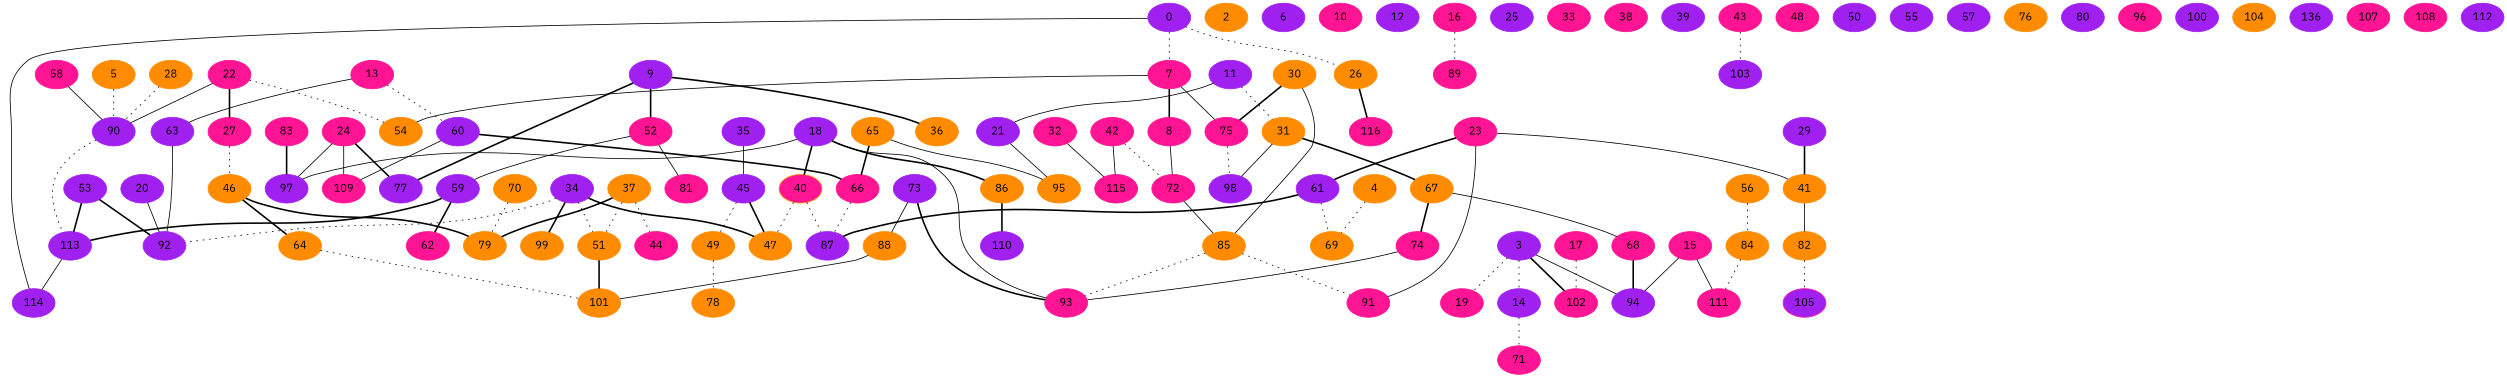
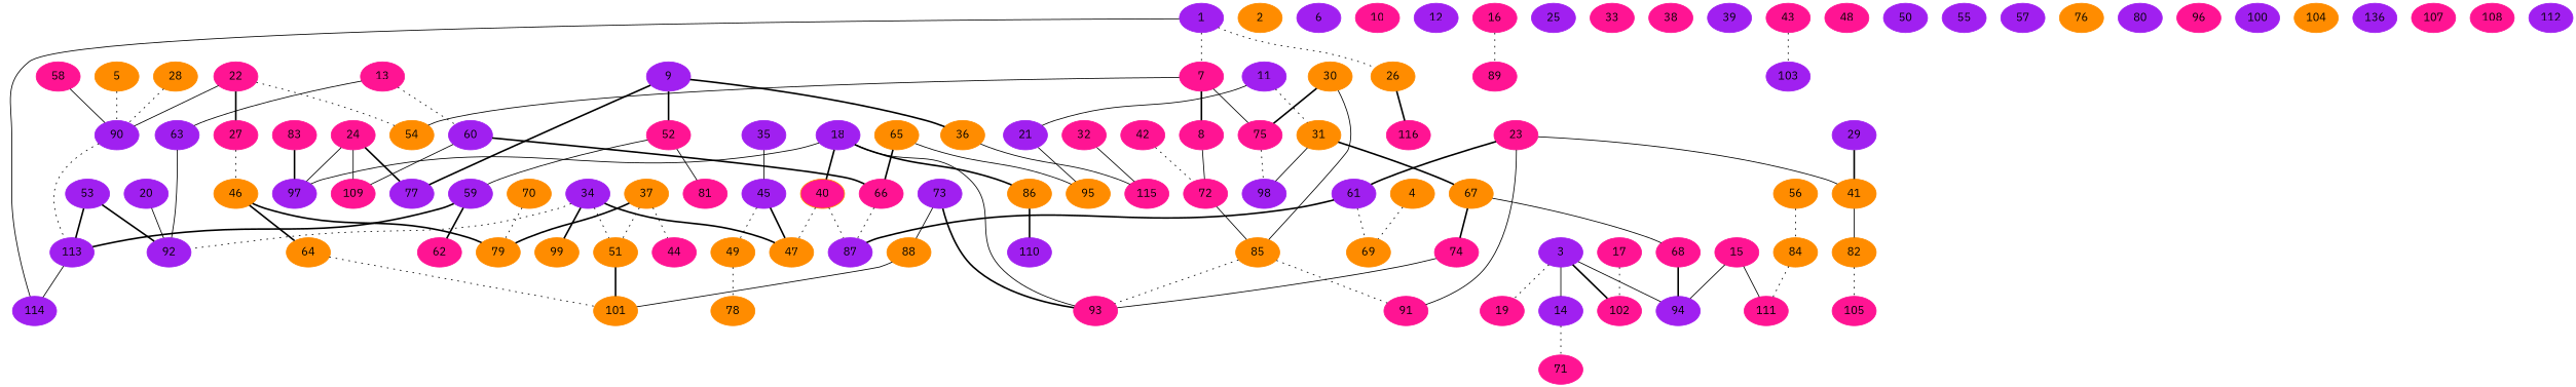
  graph {
    fontname="IBM Plex Sans"
    node [color=deeppink fontname="IBM Plex Sans" style=filled]
    edge [fontname="IBM Plex Sans" style=solid]
-   1 [color=purple label=0]
+   1 [color=purple]
    7
    26 [color=darkorange]
    114 [color=purple]
    8
    54 [color=darkorange]
    75
    116
    2 [color=darkorange]
    3 [color=purple]
    14 [color=purple]
    19
    94 [color=purple]
    102
    71
    4 [color=darkorange]
    69 [color=darkorange]
    5 [color=darkorange]
    90 [color=purple]
    113 [color=purple]
    6 [color=purple]
    72
    98 [color=purple]
    85 [color=darkorange]
    9 [color=purple]
    36 [color=darkorange]
    52
    77 [color=purple]
    115
    59 [color=purple]
    81
    10
    11 [color=purple]
    21 [color=purple]
    31 [color=darkorange]
    95 [color=darkorange]
    67 [color=darkorange]
    12 [color=purple]
    60 [color=purple]
    13
    63 [color=purple]
    109
    66
    92 [color=purple]
    15
    111
    16
    89
    17
    18 [color=purple]
    40 [color=darkorange fillcolor=deeppink]
    86 [color=darkorange]
    93
    97 [color=purple]
    47 [color=darkorange]
    87 [color=purple]
    110 [color=purple]
    20 [color=purple]
    22
    27
    46 [color=darkorange]
    41 [color=darkorange]
    23
    61 [color=purple]
    91
    82 [color=darkorange]
    24
    25 [color=purple]
    79 [color=darkorange]
    64 [color=darkorange]
    28 [color=darkorange]
    29 [color=purple]
    30 [color=darkorange]
    68
    74
    32
    33
    34 [color=purple]
    51 [color=darkorange]
    99 [color=darkorange]
    101 [color=darkorange]
    35 [color=purple]
    45 [color=purple]
    49 [color=darkorange]
    37 [color=darkorange]
    44
    38
    39 [color=purple]
-   105 [fillcolor=purple]
+   105
    42
    103 [color=purple]
    43
    78 [color=darkorange]
    48
    50 [color=purple]
    62
    53 [color=purple]
    55 [color=purple]
    56 [color=darkorange]
    84 [color=darkorange]
    57 [color=purple]
    58
    65 [color=darkorange]
    70 [color=darkorange]
    73 [color=purple]
    88 [color=darkorange]
    76 [color=darkorange]
    80 [color=purple]
    83
    96
    100 [color=purple]
    104 [color=darkorange]
    n113 [color=purple label=136]
    107
    108
    112 [color=purple]
    1 -- 7 [style=dotted]
    1 -- 26 [style=dotted]
    1 -- 114
    7 -- 8 [style=bold]
    7 -- 54
    7 -- 75
    26 -- 116 [style=bold]
    8 -- 72
    75 -- 98 [style=dotted]
-   3 -- 14 [style=dotted]
+   3 -- 14
    3 -- 19 [style=dotted]
    3 -- 94
    3 -- 102 [style=bold]
    14 -- 71 [style=dotted]
    4 -- 69 [style=dotted]
    5 -- 90 [style=dotted]
    90 -- 113 [style=dotted]
    113 -- 114
    72 -- 85
    85 -- 93 [style=dotted]
    85 -- 91 [style=dotted]
    9 -- 36 [style=bold]
    9 -- 52 [style=bold]
    9 -- 77 [style=bold]
-   42 -- 115
+   36 -- 115
    52 -- 59
    52 -- 81
    59 -- 113 [style=bold]
    59 -- 62 [style=bold]
    11 -- 21
    11 -- 31 [style=dotted]
    21 -- 95
    31 -- 98
    31 -- 67 [style=bold]
    67 -- 68
    67 -- 74 [style=bold]
    60 -- 109
    60 -- 66 [style=bold]
    13 -- 60 [style=dotted]
    13 -- 63
    63 -- 92
    66 -- 87 [style=dotted]
    15 -- 94
    15 -- 111
    16 -- 89 [style=dotted]
    17 -- 102 [style=dotted]
    18 -- 40 [style=bold]
    18 -- 86 [style=bold]
    18 -- 93
    18 -- 97
    40 -- 47 [style=dotted]
    40 -- 87 [style=dotted]
    86 -- 110 [style=bold]
    20 -- 92
    22 -- 54 [style=dotted]
    22 -- 90
    22 -- 27 [style=bold]
    27 -- 46 [style=dotted]
    46 -- 79 [style=bold]
    46 -- 64 [style=bold]
    41 -- 82
    23 -- 41
    23 -- 61 [style=bold]
    23 -- 91
    61 -- 69 [style=dotted]
    61 -- 87 [style=bold]
    82 -- 105 [style=dotted]
    24 -- 77 [style=bold]
    24 -- 109
    24 -- 97
    64 -- 101 [style=dotted]
    28 -- 90 [style=dotted]
    29 -- 41 [style=bold]
    30 -- 75 [style=bold]
    30 -- 85
    68 -- 94 [style=bold]
    74 -- 93
    32 -- 115
    34 -- 92 [style=dotted]
    34 -- 47 [style=bold]
    34 -- 51 [style=dotted]
    34 -- 99 [style=bold]
    51 -- 101 [style=bold]
    35 -- 45
    45 -- 47 [style=bold]
    45 -- 49 [style=dotted]
    49 -- 78 [style=dotted]
    37 -- 79 [style=bold]
    37 -- 51 [style=dotted]
    37 -- 44 [style=dotted]
    42 -- 72 [style=dotted]
    43 -- 103 [style=dotted]
    53 -- 113 [style=bold]
    53 -- 92 [style=bold]
    56 -- 84 [style=dotted]
    84 -- 111 [style=dotted]
    58 -- 90
    65 -- 95
    65 -- 66 [style=bold]
    70 -- 79 [style=dotted]
    73 -- 93 [style=bold]
    73 -- 88
    88 -- 101
    83 -- 97 [style=bold]
  }
